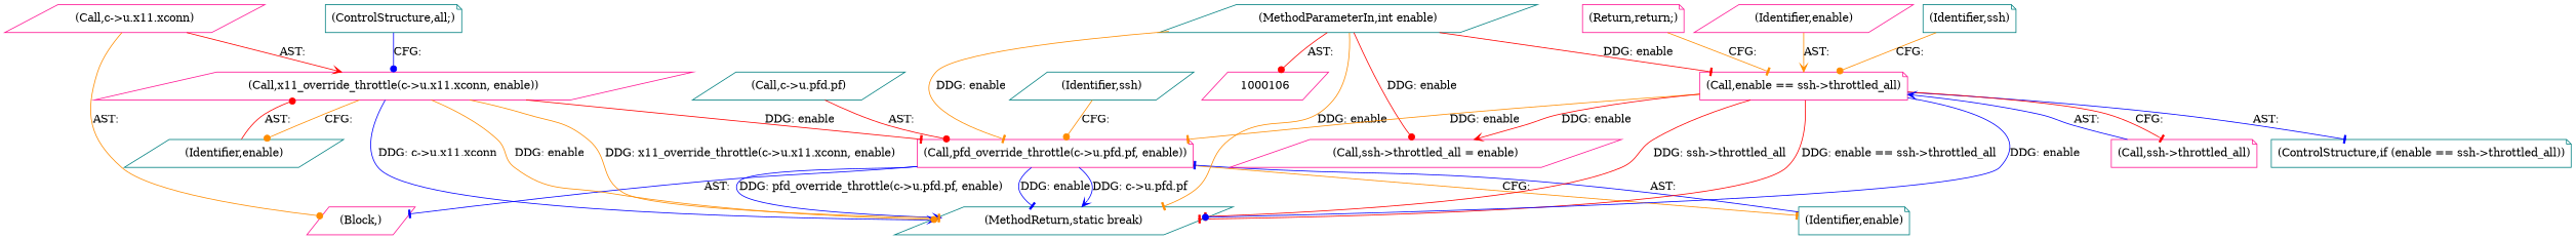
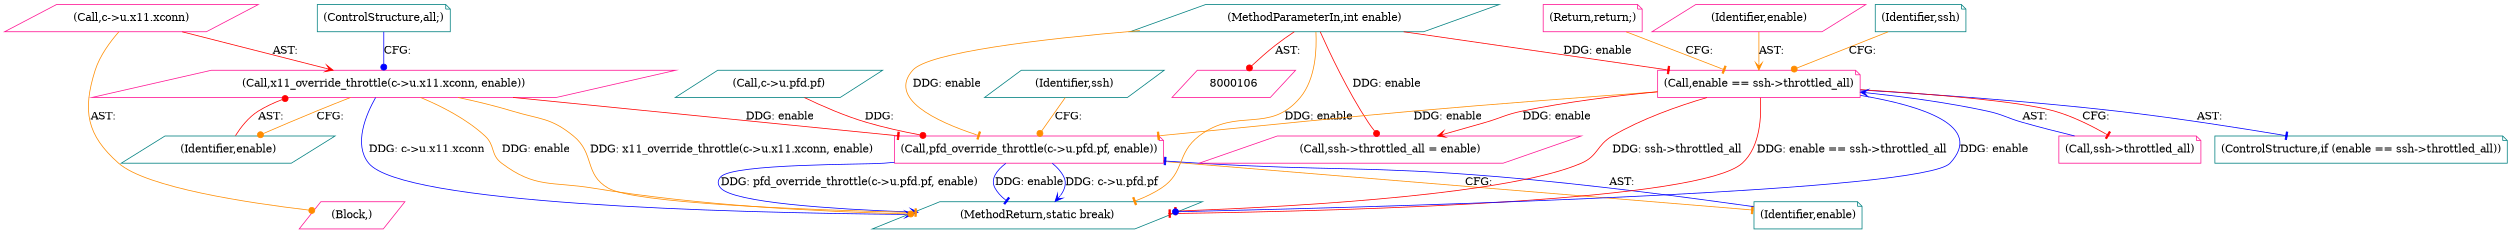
  digraph {
    fontname="DejaVu Serif"
    node [color=deeppink fontname="DejaVu Serif" shape=parallelogram]
    edge [arrowhead=tee color=darkorange fontname="DejaVu Serif"]
    n1 [label="(Call,pfd_override_throttle(c->u.pfd.pf, enable))" shape=note]
    n2 [color=teal label="(MethodReturn,static break)"]
    n3 [label="(Block,)"]
    n4 [color=teal label="(Identifier,enable)" shape=note]
    n5 [label="(Call,x11_override_throttle(c->u.x11.xconn, enable))"]
    n6 [color=teal label="(Identifier,enable)"]
    n7 [color=teal label="(MethodParameterIn,int enable)"]
    n8 [label="(Call,enable == ssh->throttled_all)" shape=note]
    n9 [label="(Call,ssh->throttled_all = enable)"]
-   1000106
+   1000106 [label=8000106]
    n11 [color=teal label="(ControlStructure,if (enable == ssh->throttled_all))" shape=note]
    n12 [label="(Call,ssh->throttled_all)" shape=note]
    n13 [color=teal label="(Call,c->u.pfd.pf)"]
    n14 [label="(Identifier,enable)"]
    n15 [color=teal label="(Identifier,ssh)" shape=note]
    n16 [label="(Call,c->u.x11.xconn)"]
    n17 [label="(Return,return;)" shape=note]
    n18 [color=teal label="(ControlStructure,all;)" shape=note]
    n19 [color=teal label="(Identifier,ssh)"]
    n1 -> n2 [arrowhead=vee color=blue label="DDG: pfd_override_throttle(c->u.pfd.pf, enable)"]
    n1 -> n2 [color=blue label="DDG: enable"]
    n1 -> n2 [arrowhead=vee color=blue label="DDG: c->u.pfd.pf"]
-   n1 -> n3 [color=blue label="AST: "]
    n1 -> n4 [label="CFG: "]
    n4 -> n1 [color=blue label="AST: "]
    n5 -> n1 [color=red label="DDG: enable"]
    n5 -> n2 [label="DDG: x11_override_throttle(c->u.x11.xconn, enable)"]
    n5 -> n2 [arrowhead=vee color=blue label="DDG: c->u.x11.xconn"]
    n5 -> n2 [arrowhead=dot label="DDG: enable"]
    n5 -> n6 [arrowhead=dot label="CFG: "]
    n6 -> n5 [arrowhead=dot color=red label="AST: "]
    n7 -> n1 [label="DDG: enable"]
    n7 -> n2 [label="DDG: enable"]
    n7 -> n8 [color=red label="DDG: enable"]
    n7 -> n9 [arrowhead=dot color=red label="DDG: enable"]
    n7 -> 1000106 [arrowhead=dot color=red label="AST: "]
    n8 -> n1 [label="DDG: enable"]
    n8 -> n2 [color=red label="DDG: ssh->throttled_all"]
    n8 -> n2 [color=red label="DDG: enable == ssh->throttled_all"]
    n8 -> n2 [arrowhead=dot color=blue label="DDG: enable"]
    n8 -> n9 [arrowhead=vee color=red label="DDG: enable"]
    n8 -> n11 [color=blue label="AST: "]
    n8 -> n12 [color=red label="CFG: "]
    n12 -> n8 [arrowhead=vee color=blue label="AST: "]
-   n13 -> n1 [arrowhead=dot color=red label="AST: "]
+   n13 -> n1 [arrowhead=dot color=red label="DDG: "]
    n14 -> n8 [arrowhead=vee label="AST: "]
    n15 -> n8 [arrowhead=dot label="CFG: "]
    n16 -> n3 [arrowhead=dot label="AST: "]
    n16 -> n5 [arrowhead=vee color=red label="AST: "]
    n17 -> n8 [label="CFG: "]
    n18 -> n5 [arrowhead=dot color=blue label="CFG: "]
    n19 -> n1 [arrowhead=dot label="CFG: "]
  }
